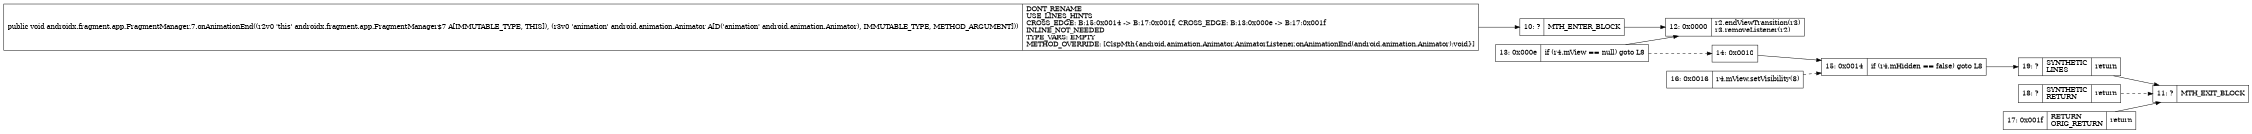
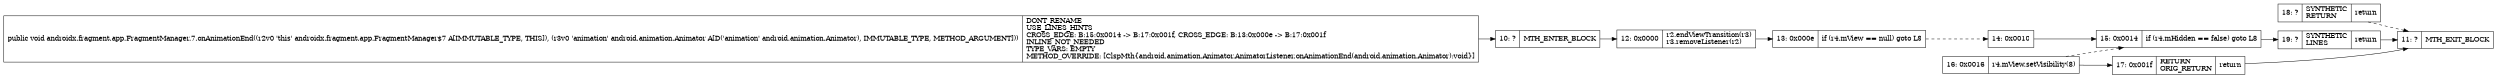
  digraph {
    rankdir=LR
    node [shape=record]
    n1 [label="{10\:\ ?|MTH_ENTER_BLOCK\l}"]
    n2 [label="{12\:\ 0x0000|r2.endViewTransition(r3)\lr3.removeListener(r2)\l}"]
    n3 [label="{13\:\ 0x000e|if (r4.mView == null) goto L9\l}"]
    n4 [label="{14\:\ 0x0010}"]
    n5 [label="{15\:\ 0x0014|if (r4.mHidden == false) goto L8\l}"]
    n6 [label="{18\:\ ?|SYNTHETIC\lRETURN\l|return\l}"]
    n7 [label="{11\:\ ?|MTH_EXIT_BLOCK\l}"]
    n8 [label="{19\:\ ?|SYNTHETIC\lLINES\l|return\l}"]
    n9 [label="{16\:\ 0x0016|r4.mView.setVisibility(8)\l}"]
    n10 [label="{17\:\ 0x001f|RETURN\lORIG_RETURN\l|return\l}"]
    n11 [label="{public void androidx.fragment.app.FragmentManager.7.onAnimationEnd((r2v0 'this' androidx.fragment.app.FragmentManager$7 A[IMMUTABLE_TYPE, THIS]), (r3v0 'animation' android.animation.Animator A[D('animation' android.animation.Animator), IMMUTABLE_TYPE, METHOD_ARGUMENT]))  | DONT_RENAME\lUSE_LINES_HINTS\lCROSS_EDGE: B:15:0x0014 \-\> B:17:0x001f, CROSS_EDGE: B:13:0x000e \-\> B:17:0x001f\lINLINE_NOT_NEEDED\lTYPE_VARS: EMPTY\lMETHOD_OVERRIDE: [ClspMth\{android.animation.Animator.AnimatorListener.onAnimationEnd(android.animation.Animator):void\}]\l}"]
    n1 -> n2
-   n3 -> n2
+   n2 -> n3
    n3 -> n4 [style=dashed]
    n4 -> n5
    n5 -> n8
    n6 -> n7 [style=dashed]
    n8 -> n7
    n9 -> n5 [style=dashed]
+   n9 -> n10
    n10 -> n7
    n11 -> n1
  }
